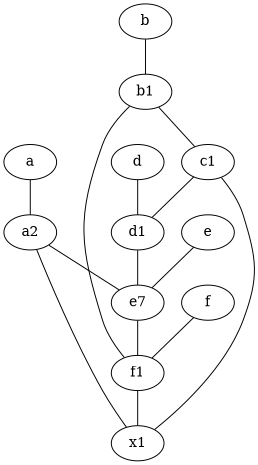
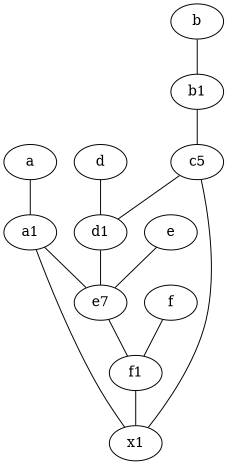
  graph {
    node [labelfontsize=50]
    n1 [label=e7]
    f1
    x1
    a
-   a1 [label=a2]
+   a1
    d
    d1
    f
-   c1
+   c1 [label=c5]
    b1
    e
    b
    n1 -- f1
    f1 -- x1
    a -- a1
    a1 -- n1
    a1 -- x1
    d -- d1
    d1 -- n1
    f -- f1
    c1 -- x1
    c1 -- d1
-   b1 -- f1
    b1 -- c1
    e -- n1
    b -- b1
  }
